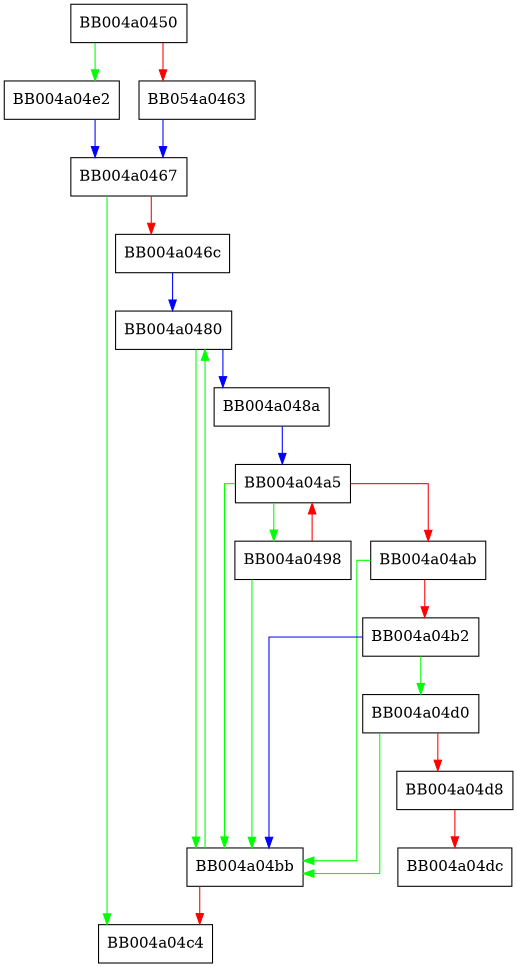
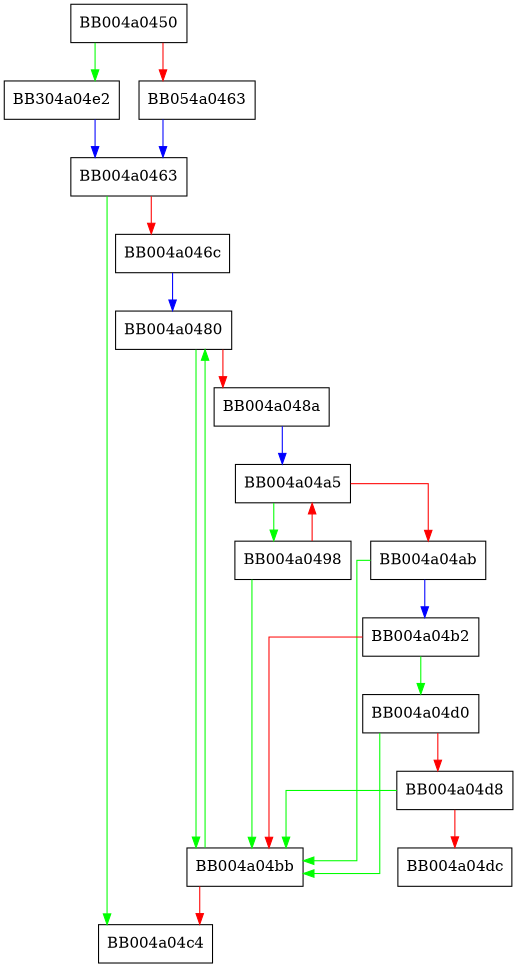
  digraph {
    splines=ortho
    node [shape=box]
    edge [color=green]
    BB004a0450
-   BB004a04e2
+   BB004a04e2 [label=BB304a04e2]
    n3 [label=BB054a0463]
-   BB004a0467
+   BB004a0467 [label=BB004a0463]
    BB004a04c4
    BB004a046c
    BB004a0480
    BB004a04bb
    BB004a048a
    BB004a04a5
    BB004a0498
    BB004a04ab
    BB004a04b2
    BB004a04d0
    BB004a04d8
    BB004a04dc
    BB004a0450 -> BB004a04e2
    BB004a0450 -> n3 [color=red]
    BB004a04e2 -> BB004a0467 [color=blue]
    n3 -> BB004a0467 [color=blue]
    BB004a0467 -> BB004a04c4
    BB004a0467 -> BB004a046c [color=red]
    BB004a046c -> BB004a0480 [color=blue]
    BB004a0480 -> BB004a04bb
-   BB004a0480 -> BB004a048a [color=blue]
+   BB004a0480 -> BB004a048a [color=red]
    BB004a04bb -> BB004a04c4 [color=red]
    BB004a04bb -> BB004a0480
    BB004a048a -> BB004a04a5 [color=blue]
    BB004a04a5 -> BB004a0498
    BB004a04a5 -> BB004a04ab [color=red]
    BB004a0498 -> BB004a04bb
    BB004a0498 -> BB004a04a5 [color=red]
    BB004a04ab -> BB004a04bb
-   BB004a04ab -> BB004a04b2 [color=red]
-   BB004a04b2 -> BB004a04bb [color=blue]
+   BB004a04ab -> BB004a04b2 [color=blue]
+   BB004a04b2 -> BB004a04bb [color=red]
    BB004a04b2 -> BB004a04d0
    BB004a04d0 -> BB004a04bb
    BB004a04d0 -> BB004a04d8 [color=red]
-   BB004a04a5 -> BB004a04bb
+   BB004a04d8 -> BB004a04bb
    BB004a04d8 -> BB004a04dc [color=red]
  }
